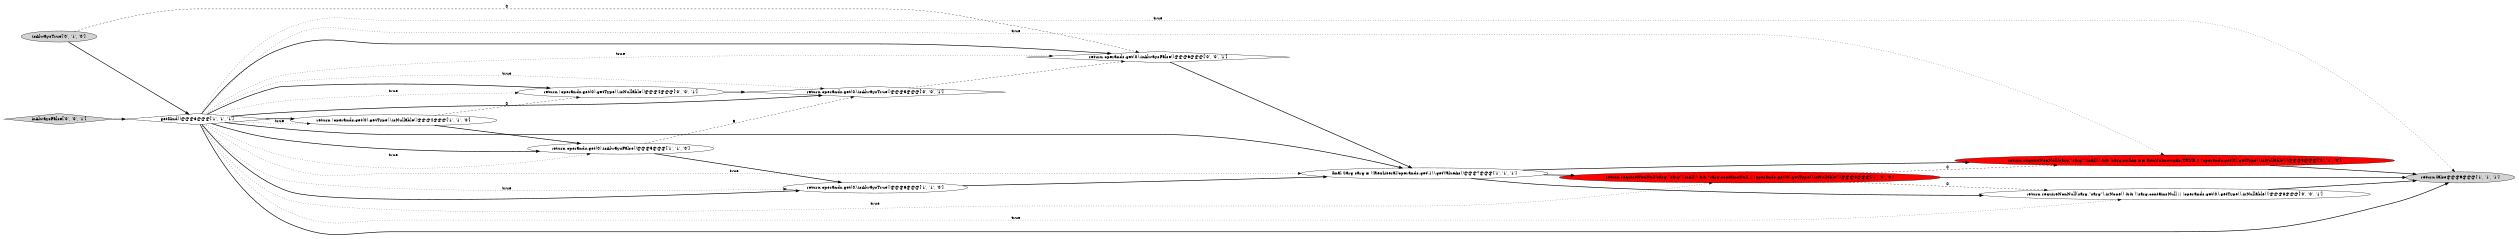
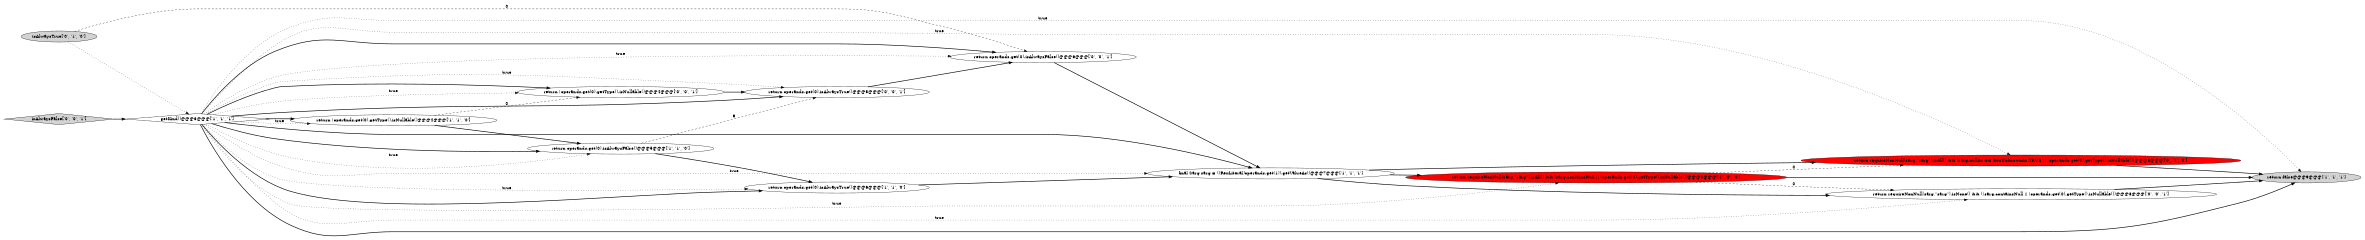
  digraph {
    rankdir=LR
    node [fillcolor=white shape=ellipse style=filled]
    edge [style=bold]
    n1 [label="return operands.get(0).isAlwaysFalse()@@@5@@@['1', '1', '0']"]
    n2 [label="return operands.get(0).isAlwaysTrue()@@@6@@@['1', '1', '0']"]
-   n3 [label="return operands.get(0).isAlwaysTrue()@@@5@@@['0', '0', '1']" shape=diamond]
+   n3 [label="return operands.get(0).isAlwaysTrue()@@@5@@@['0', '0', '1']"]
    n4 [label="final Sarg sarg = ((RexLiteral)operands.get(1)).getValueAs()@@@7@@@['1', '1', '1']"]
-   n5 [label="return operands.get(0).isAlwaysFalse()@@@6@@@['0', '0', '1']" shape=diamond]
+   n5 [label="return operands.get(0).isAlwaysFalse()@@@6@@@['0', '0', '1']"]
    n6 [label="return !operands.get(0).getType().isNullable()@@@4@@@['0', '0', '1']"]
    n7 [fillcolor=red label="return requireNonNull(sarg,\"sarg\").isAll() && (sarg.containsNull || !operands.get(0).getType().isNullable())@@@8@@@['1', '0', '0']"]
    n8 [fillcolor=red label="return requireNonNull(sarg,\"sarg\").isAll() && (sarg.nullAs == RexUnknownAs.TRUE || !operands.get(0).getType().isNullable())@@@8@@@['0', '1', '0']"]
    n9 [label="return requireNonNull(sarg,\"sarg\").isNone() && (!sarg.containsNull || !operands.get(0).getType().isNullable())@@@8@@@['0', '0', '1']"]
    n10 [fillcolor=lightgray label="return false@@@9@@@['1', '1', '1']"]
    n11 [label="getKind()@@@3@@@['1', '1', '1']" shape=diamond]
    n12 [label="return !operands.get(0).getType().isNullable()@@@4@@@['1', '1', '0']"]
    n13 [fillcolor=lightgray label="isAlwaysTrue['0', '1', '0']"]
    n14 [fillcolor=lightgray label="isAlwaysFalse['0', '0', '1']" shape=diamond]
    n1 -> n2
    n1 -> n3 [label=9 style=dashed]
    n2 -> n4
-   n3 -> n5 [style=dashed]
+   n3 -> n5
    n4 -> n7
    n4 -> n8
    n4 -> n9
    n5 -> n4
    n6 -> n3
    n7 -> n8 [label=0 style=dashed]
    n7 -> n9 [label=0 style=dashed]
    n7 -> n10
    n8 -> n10
    n9 -> n10
    n11 -> n1
    n11 -> n1 [label=true style=dotted]
    n11 -> n2 [label=true style=dotted]
    n11 -> n2
    n11 -> n3
    n11 -> n3 [label=true style=dotted]
    n11 -> n4 [label=true style=dotted]
    n11 -> n4
    n11 -> n5
    n11 -> n5 [label=true style=dotted]
    n11 -> n6
    n11 -> n6 [label=true style=dotted]
    n11 -> n7 [label=true style=dotted]
    n11 -> n8 [label=true style=dotted]
    n11 -> n9 [label=true style=dotted]
    n11 -> n10
    n11 -> n10 [label=true style=dotted]
    n11 -> n12 [label=true style=dotted]
    n11 -> n12
    n12 -> n1
    n12 -> n6 [label=0 style=dashed]
    n13 -> n5 [label=0 style=dashed]
-   n13 -> n11
+   n13 -> n11 [style=dotted]
    n14 -> n11
  }
